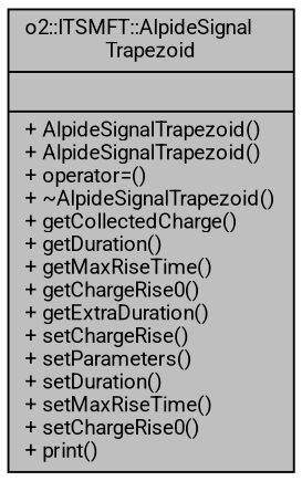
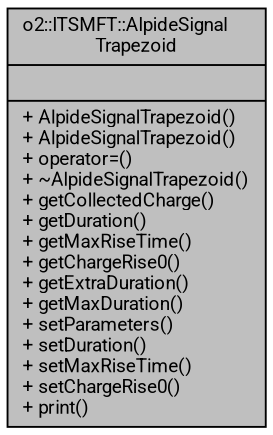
  digraph {
    fontname=Roboto
-   n1 [color=black fillcolor=grey75 fontcolor=black fontname=Roboto fontsize=10 height=0.2 label="{o2::ITSMFT::AlpideSignal\lTrapezoid\n||+ AlpideSignalTrapezoid()\l+ AlpideSignalTrapezoid()\l+ operator=()\l+ ~AlpideSignalTrapezoid()\l+ getCollectedCharge()\l+ getDuration()\l+ getMaxRiseTime()\l+ getChargeRise0()\l+ getExtraDuration()\l+ setChargeRise()\l+ setParameters()\l+ setDuration()\l+ setMaxRiseTime()\l+ setChargeRise0()\l+ print()\l}" shape=record style=filled width=0.4]
+   n1 [color=black fillcolor=grey75 fontcolor=black fontname=Roboto fontsize=10 height=0.2 label="{o2::ITSMFT::AlpideSignal\lTrapezoid\n||+ AlpideSignalTrapezoid()\l+ AlpideSignalTrapezoid()\l+ operator=()\l+ ~AlpideSignalTrapezoid()\l+ getCollectedCharge()\l+ getDuration()\l+ getMaxRiseTime()\l+ getChargeRise0()\l+ getExtraDuration()\l+ getMaxDuration()\l+ setParameters()\l+ setDuration()\l+ setMaxRiseTime()\l+ setChargeRise0()\l+ print()\l}" shape=record style=filled width=0.4]
  }
